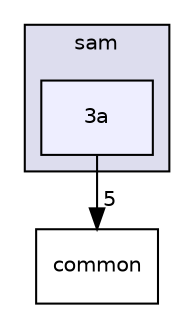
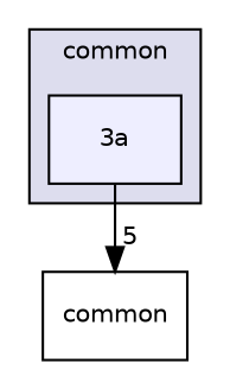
  digraph {
    compound=true
    node [fontname=Helvetica fontsize=10 shape=box]
    n1 [fillcolor="#eeeeff" label="3a" pencolor=black style=filled]
    n2 [label=common]
    subgraph cluster_1 {
      bgcolor="#ddddee"
      fontname=Helvetica
      fontsize=10
-     label=sam
+     label=common
      pencolor=black
      n1
    }
    n1 -> n2 [headlabel=5 labeldistance=1.5 labelfontname=Helvetica labelfontsize=10]
  }
